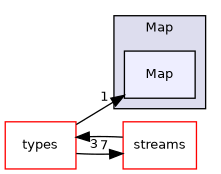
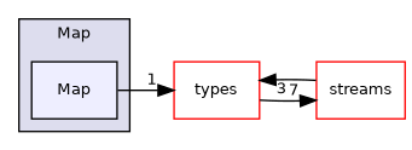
  digraph {
    compound=true
    rankdir=LR
    node [fillcolor=white fontname=Helvetica fontsize=10 shape=box style=filled color=red]
    edge [labeldistance=1.5 labelfontname=Helvetica labelfontsize=10]
    n1 [fillcolor="#eeeeff" label=Map pencolor=black color=""]
    n2 [label=types]
    n3 [label=streams]
    subgraph cluster_1 {
      bgcolor="#ddddee"
      fontname=Helvetica
      fontsize=10
      label=Map
      pencolor=black
      n1
    }
-   n2 -> n1 [headlabel=1]
+   n1 -> n2 [headlabel=1]
    n2 -> n3 [headlabel=7]
    n3 -> n2 [headlabel=3]
  }
